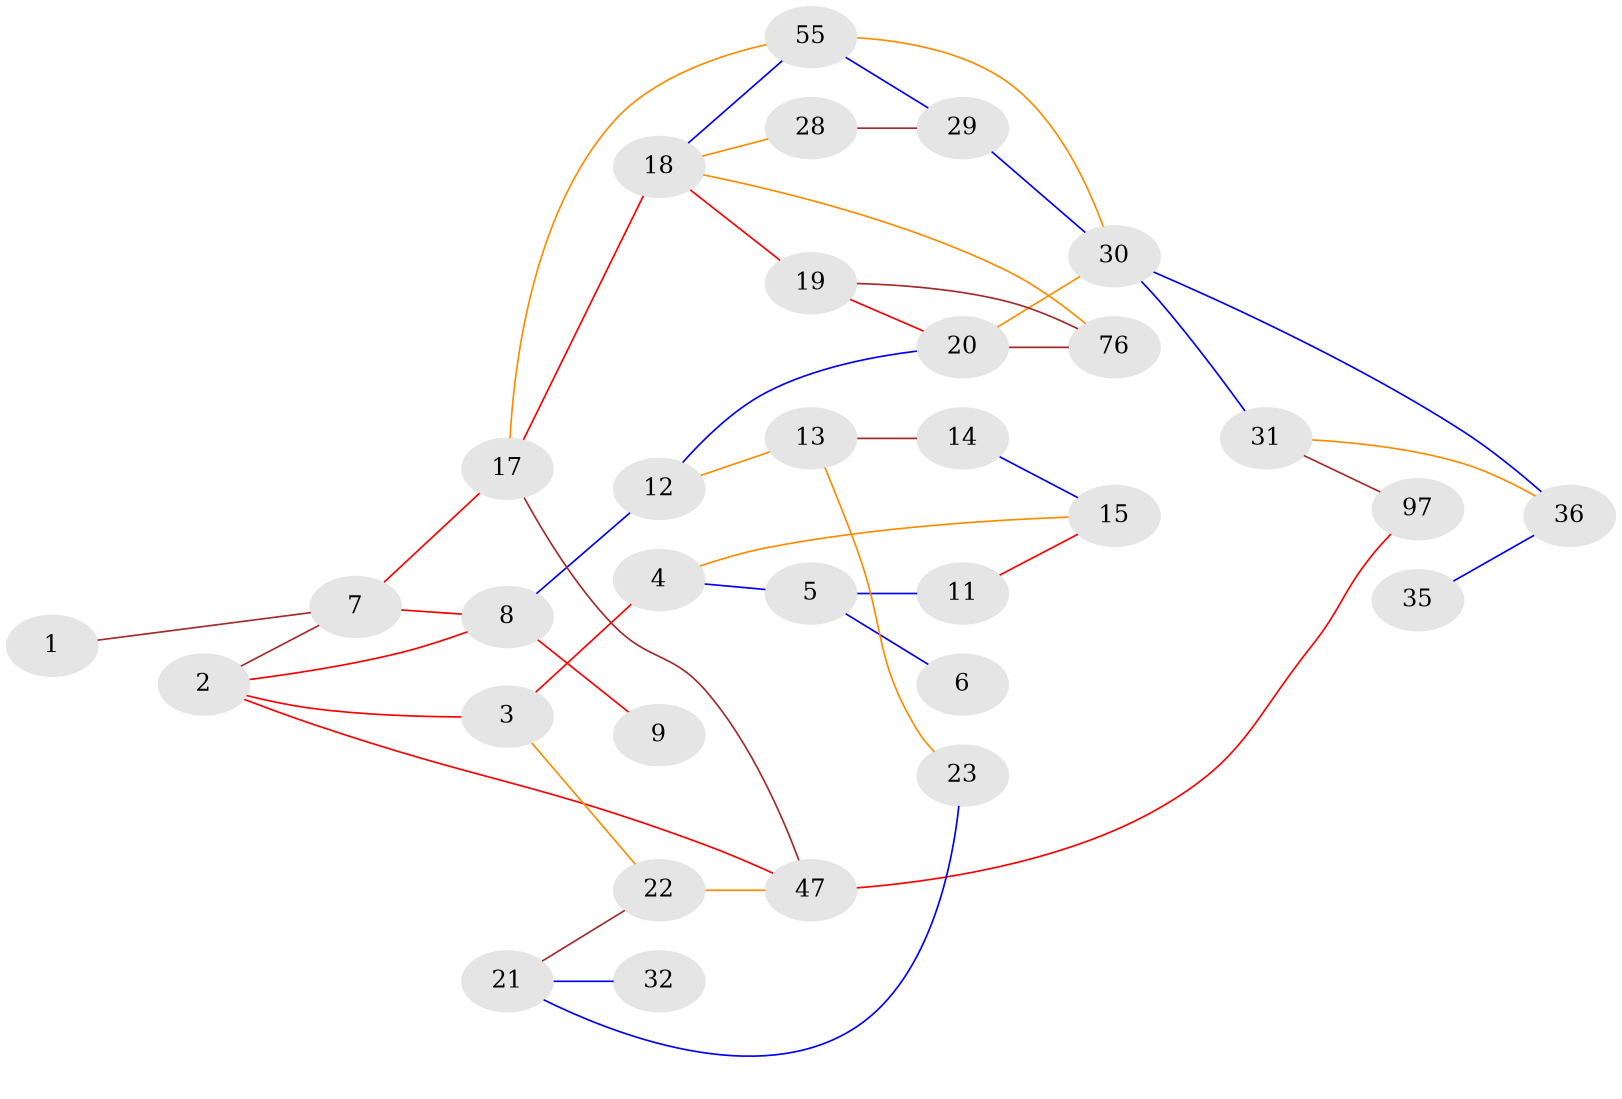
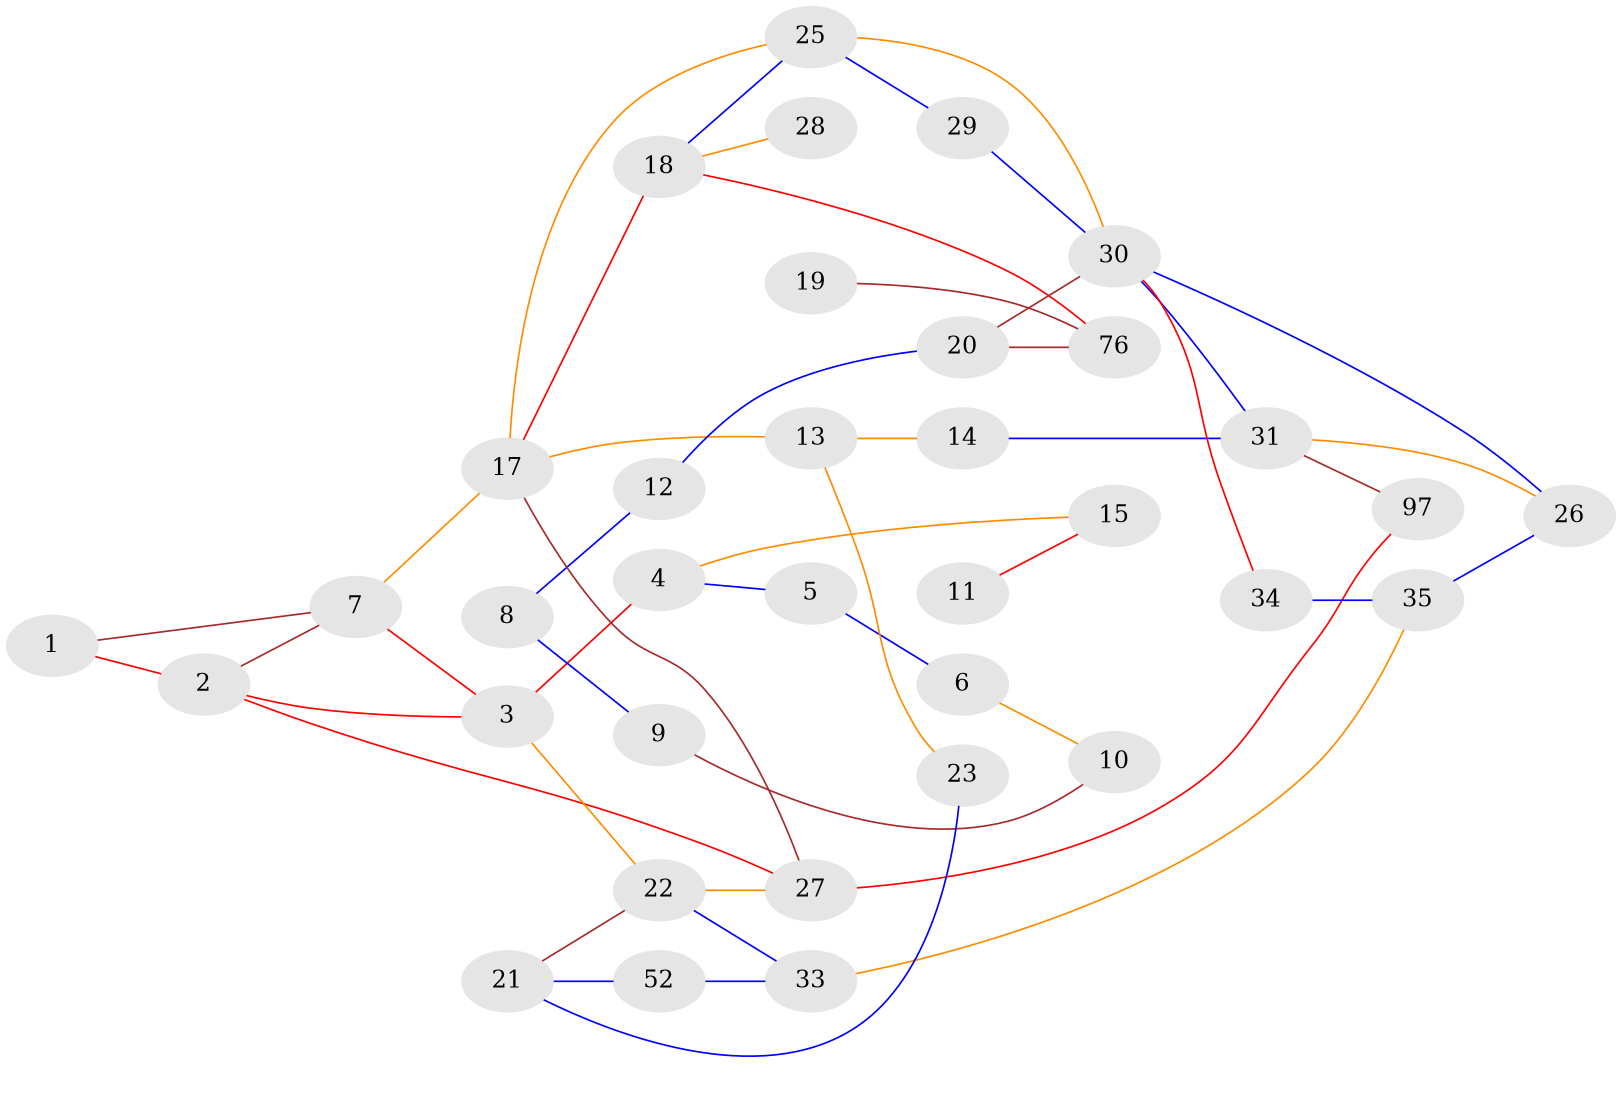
  graph {
    rankdir=LR
    node [color=gray90 style=filled]
    edge [color=blue weight=1.0]
    1
    2
    7
    3
-   27 [label=47]
+   27
    8
    17
    4
    22
    n10 [label=97]
    5
    15
+   33
    6
    11
+   10
    9
    12
    18
-   25 [label=55]
+   25
    13
    20
    14
    23
    n25 [label=76]
    30
    21
-   32
+   32 [label=52]
    19
    28
    29
    31
-   36
+   34
+   36 [label=26]
    35
-   8 -- 2 [color=red]
+   1 -- 2 [color=red]
    1 -- 7 [color=brown]
    2 -- 7 [color=brown]
    2 -- 3 [color=red]
    2 -- 27 [color=red]
-   7 -- 8 [color=red weight=2.0]
-   7 -- 17 [color=red weight=2.0]
+   7 -- 3 [color=red weight=2.0]
+   7 -- 17 [color=darkorange weight=2.0]
    3 -- 4 [color=red]
    3 -- 22 [color=darkorange weight=2.0]
    27 -- n10 [color=red]
-   8 -- 9 [color=red weight=2.0]
+   8 -- 9 [weight=2.0]
    8 -- 12
    17 -- 27 [color=brown]
    17 -- 18 [color=red]
    17 -- 25 [color=darkorange]
    4 -- 5
    4 -- 15 [color=darkorange]
    22 -- 27 [color=darkorange]
+   22 -- 33 [weight=2.0]
    5 -- 6
-   5 -- 11
+   33 -- 35 [color=darkorange weight=2.0]
+   6 -- 10 [color=darkorange]
    11 -- 15 [color=red]
-   12 -- 13 [color=darkorange]
+   9 -- 10 [color=brown]
+   17 -- 13 [color=darkorange]
    12 -- 20
    18 -- 25
-   18 -- n25 [color=darkorange]
-   18 -- 19 [color=red]
+   18 -- n25 [color=red]
    18 -- 28 [color=darkorange weight=2.0]
    25 -- 30 [color=darkorange weight=2.0]
    25 -- 29
-   13 -- 14 [color=brown]
+   13 -- 14 [color=darkorange]
    13 -- 23 [color=darkorange]
    20 -- n25 [color=brown]
-   20 -- 30 [color=darkorange weight=2.0]
-   14 -- 15 [weight=2.0]
+   20 -- 30 [color=brown weight=2.0]
+   14 -- 31 [weight=2.0]
    30 -- 31
+   30 -- 34 [color=red]
    30 -- 36
    21 -- 22 [color=brown]
    21 -- 23
    21 -- 32
-   19 -- 20 [color=red]
+   32 -- 33 [weight=2.0]
    19 -- n25 [color=brown]
-   28 -- 29 [color=brown]
    29 -- 30
    31 -- n10 [color=brown weight=2.0]
    31 -- 36 [color=darkorange]
+   34 -- 35 [weight=2.0]
    35 -- 36 [weight=2.0]
  }
